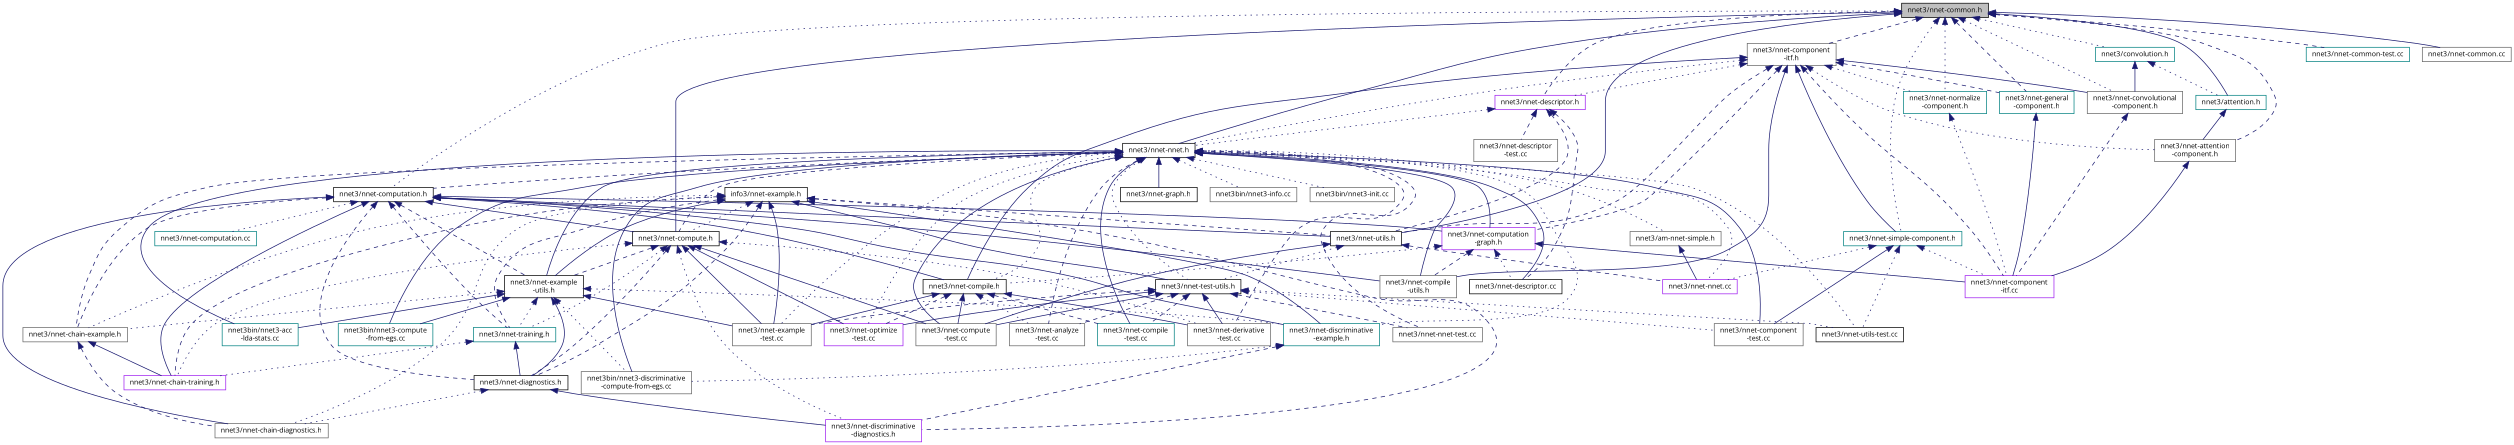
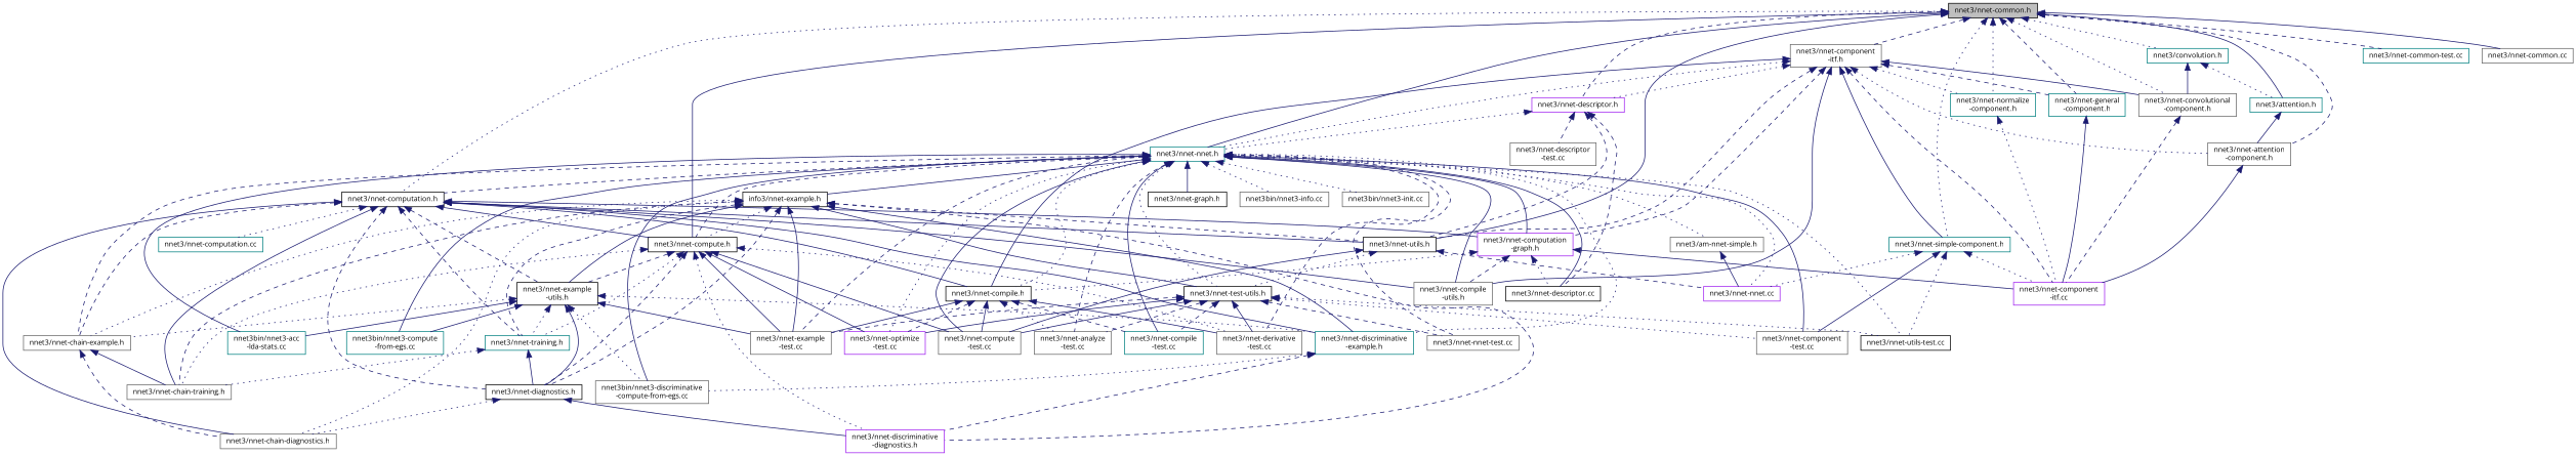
  digraph {
    fontname="Open Sans"
    node [color=gray40 fillcolor=white fontname="Open Sans" fontsize=10 shape=record style=filled]
    edge [color=midnightblue dir=back fontname="Open Sans" fontsize=10 labelfontname=Helvetica labelfontsize=10 style=solid]
    n1 [color=black fillcolor=grey75 fontcolor=black height=0.2 label="nnet3/nnet-common.h" width=0.4]
    n2 [height=0.2 label="nnet3/nnet-component\l-itf.h" width=0.4]
-   n3 [color=black height=0.2 label="nnet3/nnet-nnet.h" width=0.4]
+   n3 [color=teal height=0.2 label="nnet3/nnet-nnet.h" width=0.4]
    n4 [color=black height=0.2 label="nnet3/nnet-computation.h" width=0.4]
    n5 [color=black height=0.2 label="nnet3/nnet-compute.h" width=0.4]
    n6 [color=black height=0.2 label="nnet3/nnet-utils.h" width=0.4]
    n7 [color=purple height=0.2 label="nnet3/nnet-descriptor.h" width=0.4]
    n8 [height=0.2 label="nnet3/nnet-attention\l-component.h" width=0.4]
    n9 [color=teal height=0.2 label="nnet3/nnet-simple-component.h" width=0.4]
    n10 [color=teal height=0.2 label="nnet3/nnet-normalize\l-component.h" width=0.4]
    n11 [color=teal height=0.2 label="nnet3/nnet-general\l-component.h" width=0.4]
    n12 [height=0.2 label="nnet3/nnet-convolutional\l-component.h" width=0.4]
    n13 [color=teal height=0.2 label="nnet3/attention.h" width=0.4]
    n14 [color=teal height=0.2 label="nnet3/convolution.h" width=0.4]
    n15 [color=teal height=0.2 label="nnet3/nnet-common-test.cc" width=0.4]
    n16 [height=0.2 label="nnet3/nnet-common.cc" width=0.4]
    n17 [color=black height=0.2 label="nnet3/nnet-compile.h" width=0.4]
    n18 [color=purple height=0.2 label="nnet3/nnet-computation\l-graph.h" width=0.4]
    n19 [height=0.2 label="nnet3/nnet-compile\l-utils.h" width=0.4]
    n20 [color=purple height=0.2 label="nnet3/nnet-component\l-itf.cc" width=0.4]
    n21 [height=0.2 label="nnet3/nnet-analyze\l-test.cc" width=0.4]
    n22 [color=teal height=0.2 label="nnet3/nnet-compile\l-test.cc" width=0.4]
    n23 [height=0.2 label="nnet3/nnet-compute\l-test.cc" width=0.4]
    n24 [height=0.2 label="nnet3/nnet-derivative\l-test.cc" width=0.4]
    n25 [height=0.2 label="nnet3/nnet-example\l-test.cc" width=0.4]
    n26 [color=purple height=0.2 label="nnet3/nnet-optimize\l-test.cc" width=0.4]
    n27 [color=black height=0.2 label="nnet3/nnet-descriptor.cc" width=0.4]
    n28 [height=0.2 label="nnet3/nnet-chain-example.h" width=0.4]
    n29 [color=teal height=0.2 label="nnet3/nnet-discriminative\l-example.h" width=0.4]
    n30 [height=0.2 label="nnet3bin/nnet3-discriminative\l-compute-from-egs.cc" width=0.4]
    n31 [color=teal height=0.2 label="nnet3bin/nnet3-acc\l-lda-stats.cc" width=0.4]
    n32 [color=teal height=0.2 label="nnet3bin/nnet3-compute\l-from-egs.cc" width=0.4]
    n33 [color=black height=0.2 label="nnet3/nnet-test-utils.h" width=0.4]
    n34 [height=0.2 label="nnet3/nnet-component\l-test.cc" width=0.4]
    n35 [height=0.2 label="nnet3/nnet-nnet-test.cc" width=0.4]
    n36 [color=black height=0.2 label="nnet3/nnet-utils-test.cc" width=0.4]
    n37 [color=purple height=0.2 label="nnet3/nnet-nnet.cc" width=0.4]
    n38 [color=black height=0.2 label="info3/nnet-example.h" width=0.4]
    n39 [height=0.2 label="nnet3/am-nnet-simple.h" width=0.4]
    n40 [color=black height=0.2 label="nnet3/nnet-graph.h" width=0.4]
    n41 [height=0.2 label="nnet3bin/nnet3-info.cc" width=0.4]
    n42 [height=0.2 label="nnet3bin/nnet3-init.cc" width=0.4]
    n43 [height=0.2 label="nnet3/nnet-chain-diagnostics.h" width=0.4]
    n44 [color=black height=0.2 label="nnet3/nnet-example\l-utils.h" width=0.4]
-   n45 [color=purple height=0.2 label="nnet3/nnet-chain-training.h" width=0.4]
+   n45 [height=0.2 label="nnet3/nnet-chain-training.h" width=0.4]
    n46 [color=black height=0.2 label="nnet3/nnet-diagnostics.h" width=0.4]
    n47 [color=teal height=0.2 label="nnet3/nnet-training.h" width=0.4]
    n48 [color=teal height=0.2 label="nnet3/nnet-computation.cc" width=0.4]
    n49 [color=purple height=0.2 label="nnet3/nnet-discriminative\l-diagnostics.h" width=0.4]
    n50 [height=0.2 label="nnet3/nnet-descriptor\l-test.cc" width=0.4]
    n1 -> n2 [style=dashed]
    n1 -> n3
    n1 -> n4 [style=dotted]
    n1 -> n5
    n1 -> n6
    n1 -> n7 [style=dashed]
    n1 -> n8 [style=dashed]
    n1 -> n9 [style=dotted]
    n1 -> n10 [style=dotted]
    n1 -> n11 [style=dashed]
    n1 -> n12 [style=dotted]
    n1 -> n13
    n1 -> n14 [style=dotted]
    n1 -> n15 [style=dashed]
    n1 -> n16
    n2 -> n3 [style=dotted]
    n2 -> n6 [style=dashed]
    n2 -> n7 [style=dotted]
    n2 -> n8 [style=dotted]
    n2 -> n9
    n2 -> n10 [style=dotted]
    n2 -> n11 [style=dashed]
    n2 -> n12
    n2 -> n17
    n2 -> n18 [style=dashed]
    n2 -> n19
    n2 -> n20 [style=dashed]
    n3 -> n4 [style=dashed]
    n3 -> n5 [style=dashed]
    n3 -> n17 [style=dotted]
    n3 -> n18
    n3 -> n19
    n3 -> n21 [style=dashed]
    n3 -> n22
    n3 -> n23
    n3 -> n24 [style=dashed]
-   n3 -> n25 [style=dotted]
+   n3 -> n25 [style=dashed]
    n3 -> n26 [style=dotted]
    n3 -> n27
    n3 -> n28 [style=dashed]
    n3 -> n29 [style=dotted]
    n3 -> n30
    n3 -> n31
    n3 -> n32
    n3 -> n33 [style=dotted]
    n3 -> n34
    n3 -> n35 [style=dashed]
    n3 -> n36 [style=dotted]
    n3 -> n37 [style=dotted]
-   n3 -> n44
+   n3 -> n38
    n3 -> n39 [style=dotted]
    n3 -> n40
    n3 -> n41 [style=dotted]
    n3 -> n42 [style=dotted]
    n4 -> n5
    n4 -> n6
    n4 -> n17
    n4 -> n18
    n4 -> n19
    n4 -> n28 [style=dashed]
    n4 -> n29
    n4 -> n43
    n4 -> n44 [style=dashed]
    n4 -> n45
    n4 -> n46 [style=dashed]
    n4 -> n47 [style=dashed]
    n4 -> n48 [style=dotted]
    n5 -> n23
    n5 -> n24 [style=dotted]
    n5 -> n25
    n5 -> n26
    n5 -> n44 [style=dashed]
    n5 -> n45 [style=dotted]
    n5 -> n46 [style=dashed]
    n5 -> n47 [style=dotted]
    n5 -> n49 [style=dotted]
    n6 -> n23
    n6 -> n33 [style=dotted]
    n6 -> n37 [style=dashed]
    n7 -> n3 [style=dotted]
    n7 -> n6 [style=dashed]
    n7 -> n27 [style=dashed]
    n7 -> n50 [style=dashed]
    n8 -> n20
    n9 -> n20 [style=dotted]
    n9 -> n34
    n9 -> n36 [style=dotted]
    n9 -> n37 [style=dotted]
    n10 -> n20 [style=dotted]
    n11 -> n20
    n12 -> n20 [style=dashed]
    n13 -> n8
    n14 -> n12
    n14 -> n13 [style=dotted]
    n17 -> n21 [style=dotted]
    n17 -> n22 [style=dashed]
    n17 -> n23
    n17 -> n24
    n17 -> n25
    n17 -> n26 [style=dashed]
    n18 -> n17 [style=dotted]
    n18 -> n19 [style=dashed]
    n18 -> n20
    n18 -> n27 [style=dotted]
    n28 -> n43 [style=dashed]
    n28 -> n45
    n29 -> n30 [style=dotted]
    n29 -> n49 [style=dashed]
    n33 -> n21 [style=dashed]
    n33 -> n22 [style=dashed]
    n33 -> n23
    n33 -> n24
    n33 -> n25 [style=dashed]
    n33 -> n26
    n33 -> n34 [style=dotted]
    n33 -> n35 [style=dashed]
    n33 -> n36 [style=dotted]
    n38 -> n5 [style=dotted]
    n38 -> n6 [style=dashed]
    n38 -> n25
    n38 -> n28 [style=dotted]
    n38 -> n29
    n38 -> n33
    n38 -> n43 [style=dotted]
    n38 -> n44
    n38 -> n45 [style=dashed]
    n38 -> n46 [style=dashed]
    n38 -> n47 [style=dashed]
    n38 -> n49 [style=dashed]
    n39 -> n37
    n44 -> n25
    n44 -> n28 [style=dotted]
    n44 -> n29 [style=dotted]
    n44 -> n30 [style=dotted]
    n44 -> n31
    n44 -> n32
    n44 -> n46
    n44 -> n47 [style=dotted]
    n46 -> n43 [style=dotted]
    n46 -> n49
    n47 -> n45 [style=dotted]
    n47 -> n46
  }
